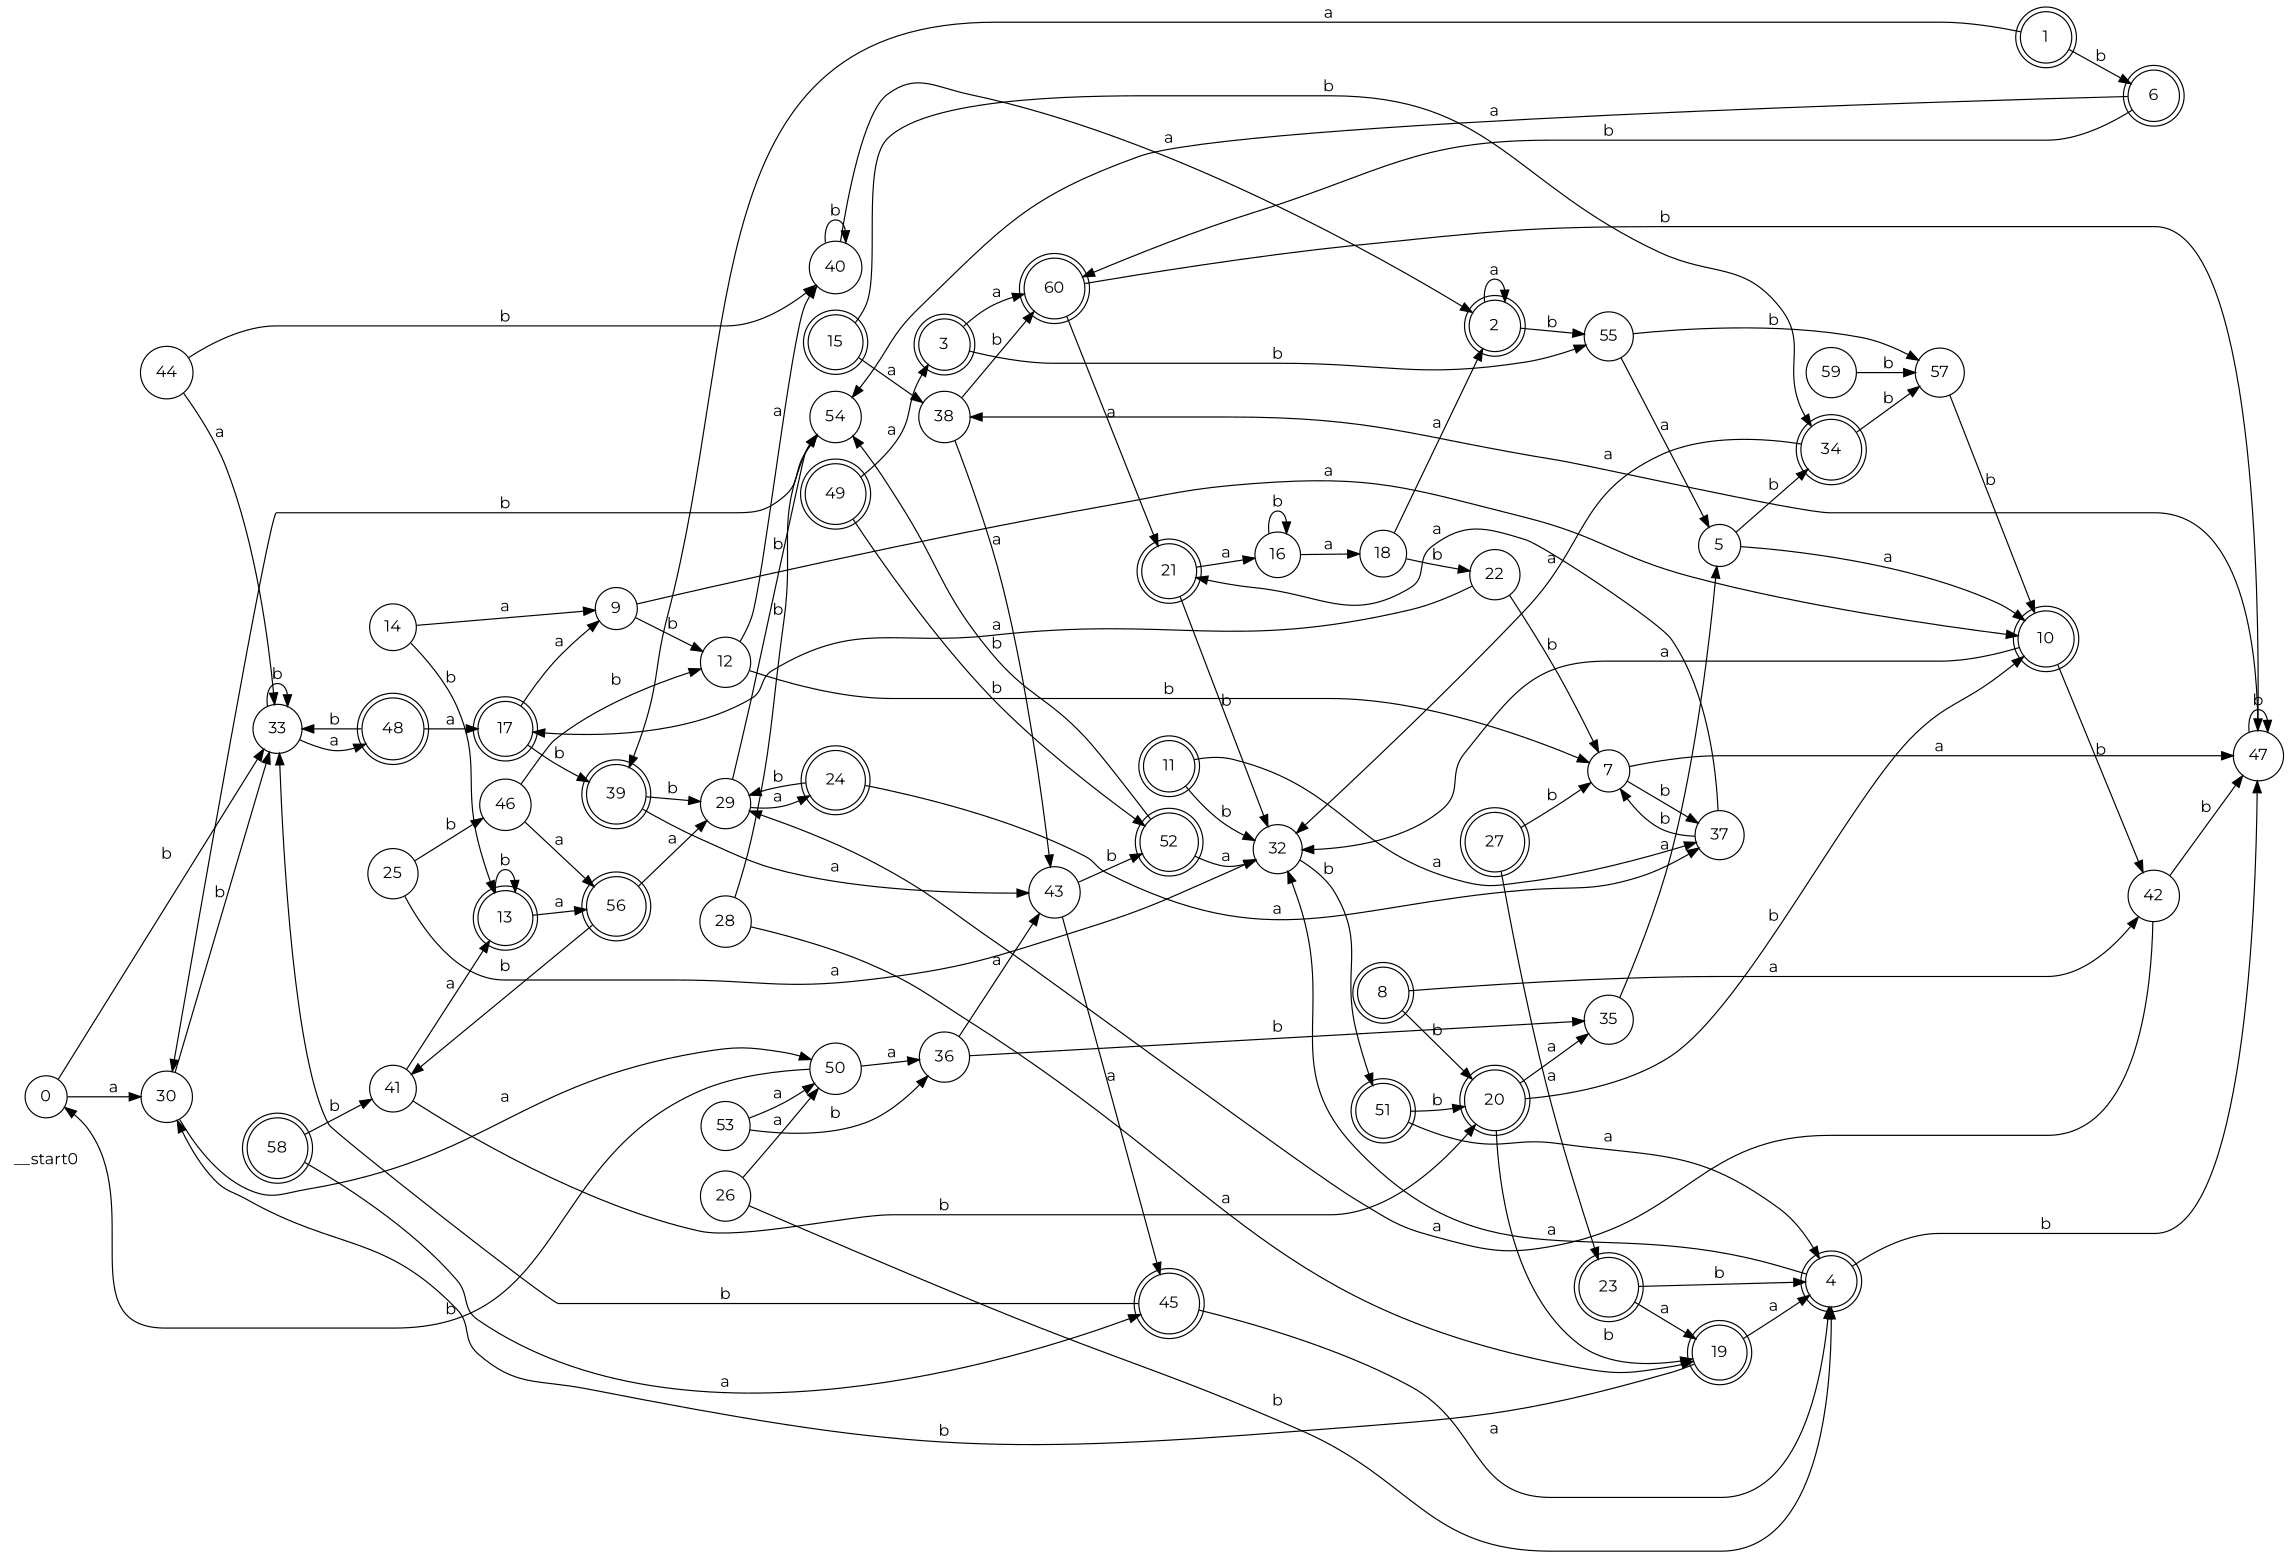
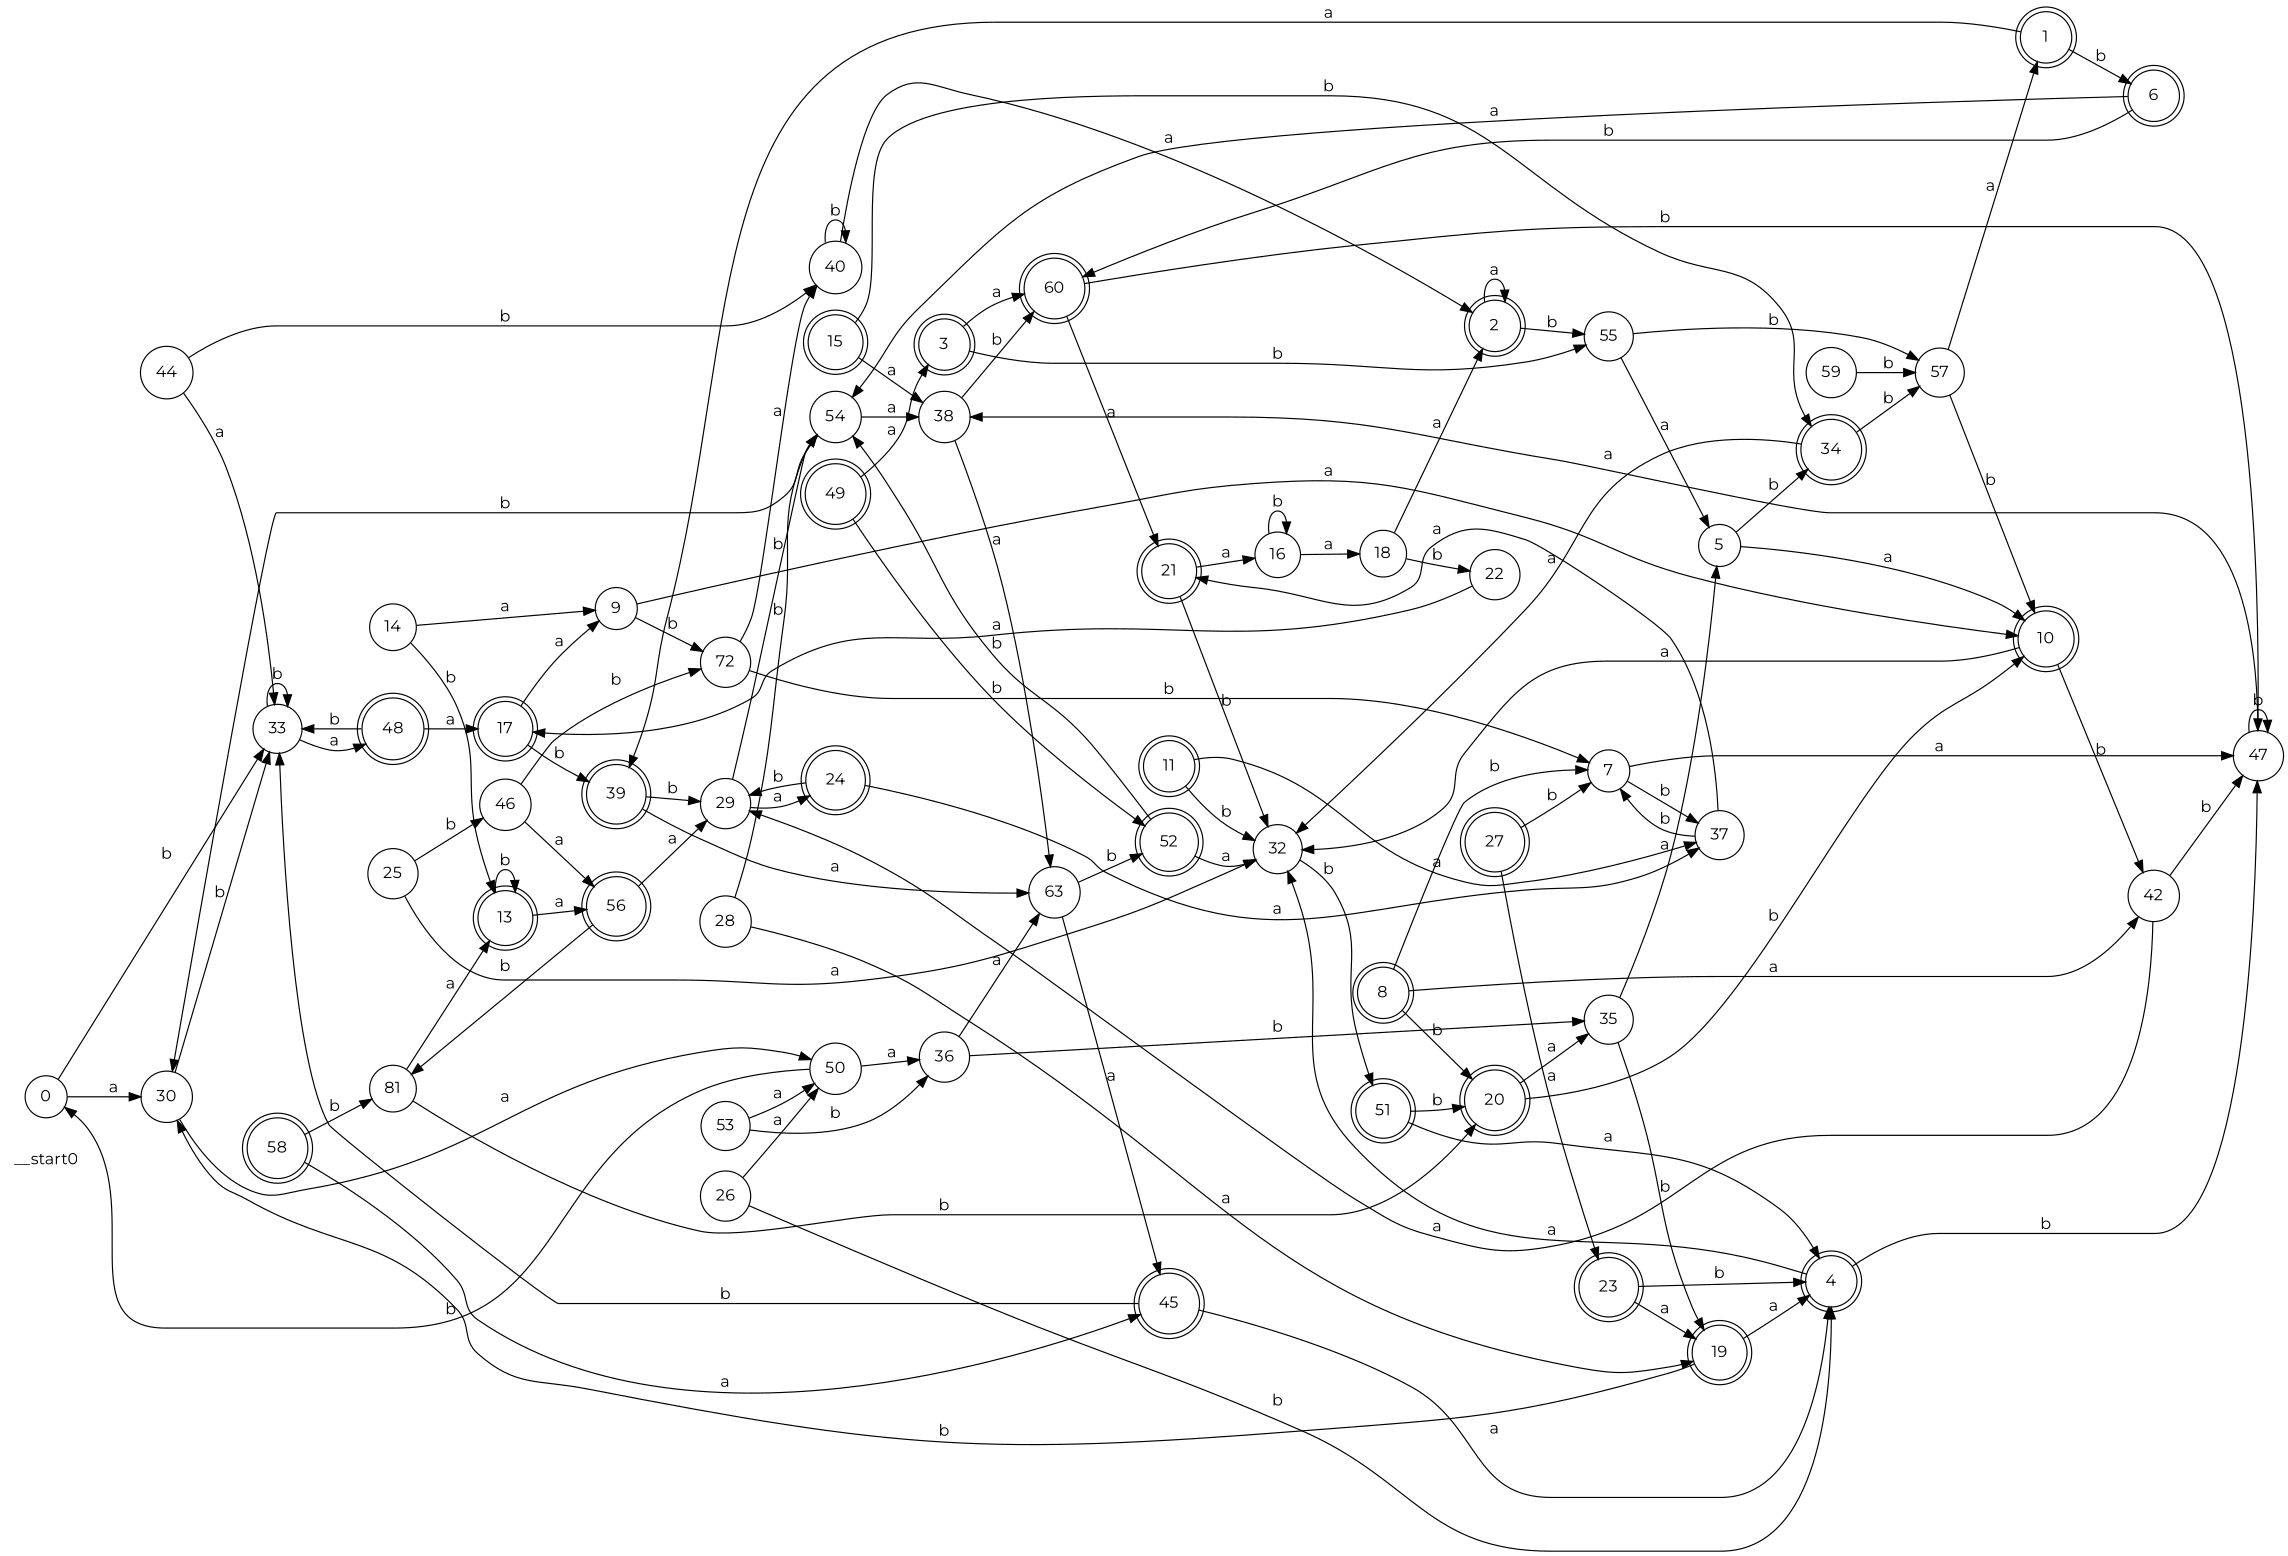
  digraph {
    fontname=Montserrat
    rankdir=LR
    node [fontname=Montserrat shape=circle color=black fillcolor=white style=filled]
    edge [fontname=Montserrat]
    __start0 [shape=none color="" fillcolor="" style=""]
    n2 [label=0]
    n3 [label=30]
    n4 [label=33]
    n5 [label=50]
    n6 [label=48 shape=doublecircle style="rounded,filled"]
    n7 [label=1 shape=doublecircle style="rounded,filled"]
    n8 [label=6 shape=doublecircle style="rounded,filled"]
    n9 [label=39 shape=doublecircle style="rounded,filled"]
    n10 [label=60 shape=doublecircle style="rounded,filled"]
    n11 [label=54]
    n12 [label=29]
-   n13 [label=43]
+   n13 [label=63]
    n14 [label=2 shape=doublecircle style="rounded,filled"]
    n15 [label=55]
    n16 [label=5]
    n17 [label=57]
    n18 [label=3 shape=doublecircle style="rounded,filled"]
    n19 [label=47]
    n20 [label=21 shape=doublecircle style="rounded,filled"]
    n21 [label=4 shape=doublecircle style="rounded,filled"]
    n22 [label=32]
    n23 [label=51 shape=doublecircle style="rounded,filled"]
    n24 [label=38]
    n25 [label=10 shape=doublecircle style="rounded,filled"]
    n26 [label=34 shape=doublecircle style="rounded,filled"]
    n27 [label=42]
    n28 [label=7]
    n29 [label=37]
    n30 [label=8 shape=doublecircle style="rounded,filled"]
    n31 [label=20 shape=doublecircle style="rounded,filled"]
    n32 [label=35]
    n33 [label=9]
-   n34 [label=12]
+   n34 [label=72]
    n35 [label=40]
    n36 [label=11 shape=doublecircle style="rounded,filled"]
    n37 [label=13 shape=doublecircle style="rounded,filled"]
    n38 [label=56 shape=doublecircle style="rounded,filled"]
-   n39 [label=41]
+   n39 [label=81]
    n40 [label=14]
    n41 [label=15 shape=doublecircle style="rounded,filled"]
    n42 [label=16]
    n43 [label=18]
    n44 [label=22]
    n45 [label=17 shape=doublecircle style="rounded,filled"]
    n46 [label=19 shape=doublecircle style="rounded,filled"]
    n47 [label=23 shape=doublecircle style="rounded,filled"]
    n48 [label=24 shape=doublecircle style="rounded,filled"]
    n49 [label=25]
    n50 [label=46]
    n51 [label=26]
    n52 [label=36]
    n53 [label=27 shape=doublecircle style="rounded,filled"]
    n54 [label=28]
    n55 [label=45 shape=doublecircle style="rounded,filled"]
    n56 [label=52 shape=doublecircle style="rounded,filled"]
    n57 [label=44]
    n58 [label=49 shape=doublecircle style="rounded,filled"]
    n59 [label=53]
    n60 [label=58 shape=doublecircle style="rounded,filled"]
    n61 [label=59]
    n2 -> n3 [label=a]
    n2 -> n4 [label=b]
    n3 -> n4 [label=b]
    n3 -> n5 [label=a]
    n4 -> n4 [label=b]
    n4 -> n6 [label=a]
    n5 -> n2 [label=b]
    n5 -> n52 [label=a]
    n6 -> n4 [label=b]
    n6 -> n45 [label=a]
    n7 -> n8 [label=b]
    n7 -> n9 [label=a]
    n8 -> n10 [label=b]
    n8 -> n11 [label=a]
    n9 -> n12 [label=b]
    n9 -> n13 [label=a]
    n10 -> n19 [label=b]
    n10 -> n20 [label=a]
    n11 -> n3 [label=b]
+   n11 -> n24 [label=a]
    n12 -> n11 [label=b]
    n12 -> n48 [label=a]
    n13 -> n55 [label=a]
    n13 -> n56 [label=b]
    n14 -> n14 [label=a]
    n14 -> n15 [label=b]
    n15 -> n16 [label=a]
    n15 -> n17 [label=b]
    n16 -> n25 [label=a]
    n16 -> n26 [label=b]
+   n17 -> n7 [label=a]
    n17 -> n25 [label=b]
    n18 -> n10 [label=a]
    n18 -> n15 [label=b]
    n19 -> n19 [label=b]
    n19 -> n24 [label=a]
    n20 -> n22 [label=b]
    n20 -> n42 [label=a]
    n21 -> n19 [label=b]
    n21 -> n22 [label=a]
    n22 -> n23 [label=b]
    n23 -> n21 [label=a]
    n23 -> n31 [label=b]
    n24 -> n10 [label=b]
    n24 -> n13 [label=a]
    n25 -> n22 [label=a]
    n25 -> n27 [label=b]
    n26 -> n17 [label=b]
    n26 -> n22 [label=a]
    n27 -> n12 [label=a]
    n27 -> n19 [label=b]
    n28 -> n19 [label=a]
    n28 -> n29 [label=b]
    n29 -> n20 [label=a]
    n29 -> n28 [label=b]
    n30 -> n27 [label=a]
    n30 -> n31 [label=b]
    n31 -> n25 [label=b]
    n31 -> n32 [label=a]
    n32 -> n16 [label=a]
-   n31 -> n46 [label=b]
+   n32 -> n46 [label=b]
    n33 -> n25 [label=a]
    n33 -> n34 [label=b]
    n34 -> n28 [label=b]
    n34 -> n35 [label=a]
    n35 -> n14 [label=a]
    n35 -> n35 [label=b]
    n36 -> n22 [label=b]
    n36 -> n29 [label=a]
    n37 -> n37 [label=b]
    n37 -> n38 [label=a]
    n38 -> n12 [label=a]
    n38 -> n39 [label=b]
    n39 -> n31 [label=b]
    n39 -> n37 [label=a]
    n40 -> n33 [label=a]
    n40 -> n37 [label=b]
    n41 -> n24 [label=a]
    n41 -> n26 [label=b]
    n42 -> n42 [label=b]
    n42 -> n43 [label=a]
    n43 -> n14 [label=a]
    n43 -> n44 [label=b]
-   n44 -> n28 [label=b]
+   n30 -> n28 [label=b]
    n44 -> n45 [label=a]
    n45 -> n9 [label=b]
    n45 -> n33 [label=a]
    n46 -> n3 [label=b]
    n46 -> n21 [label=a]
    n47 -> n21 [label=b]
    n47 -> n46 [label=a]
    n48 -> n12 [label=b]
    n48 -> n29 [label=a]
    n49 -> n22 [label=a]
    n49 -> n50 [label=b]
    n50 -> n34 [label=b]
    n50 -> n38 [label=a]
    n51 -> n5 [label=a]
    n51 -> n21 [label=b]
    n52 -> n13 [label=a]
    n52 -> n32 [label=b]
    n53 -> n28 [label=b]
    n53 -> n47 [label=a]
    n54 -> n11 [label=b]
    n54 -> n46 [label=a]
    n55 -> n4 [label=b]
    n55 -> n21 [label=a]
    n56 -> n11 [label=b]
    n56 -> n22 [label=a]
    n57 -> n4 [label=a]
    n57 -> n35 [label=b]
    n58 -> n18 [label=a]
    n58 -> n56 [label=b]
    n59 -> n5 [label=a]
    n59 -> n52 [label=b]
    n60 -> n39 [label=b]
    n60 -> n55 [label=a]
    n61 -> n17 [label=b]
  }
